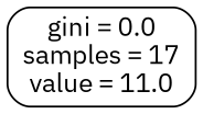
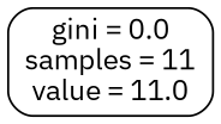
  digraph {
    fontname="IBM Plex Sans"
-   n1 [color=black fillcolor="#ffffff" fontname="IBM Plex Sans" label=<gini = 0.0<br/>samples = 17<br/>value = 11.0> shape=box style="filled, rounded"]
+   n1 [color=black fillcolor="#ffffff" fontname="IBM Plex Sans" label=<gini = 0.0<br/>samples = 11<br/>value = 11.0> shape=box style="filled, rounded"]
  }
